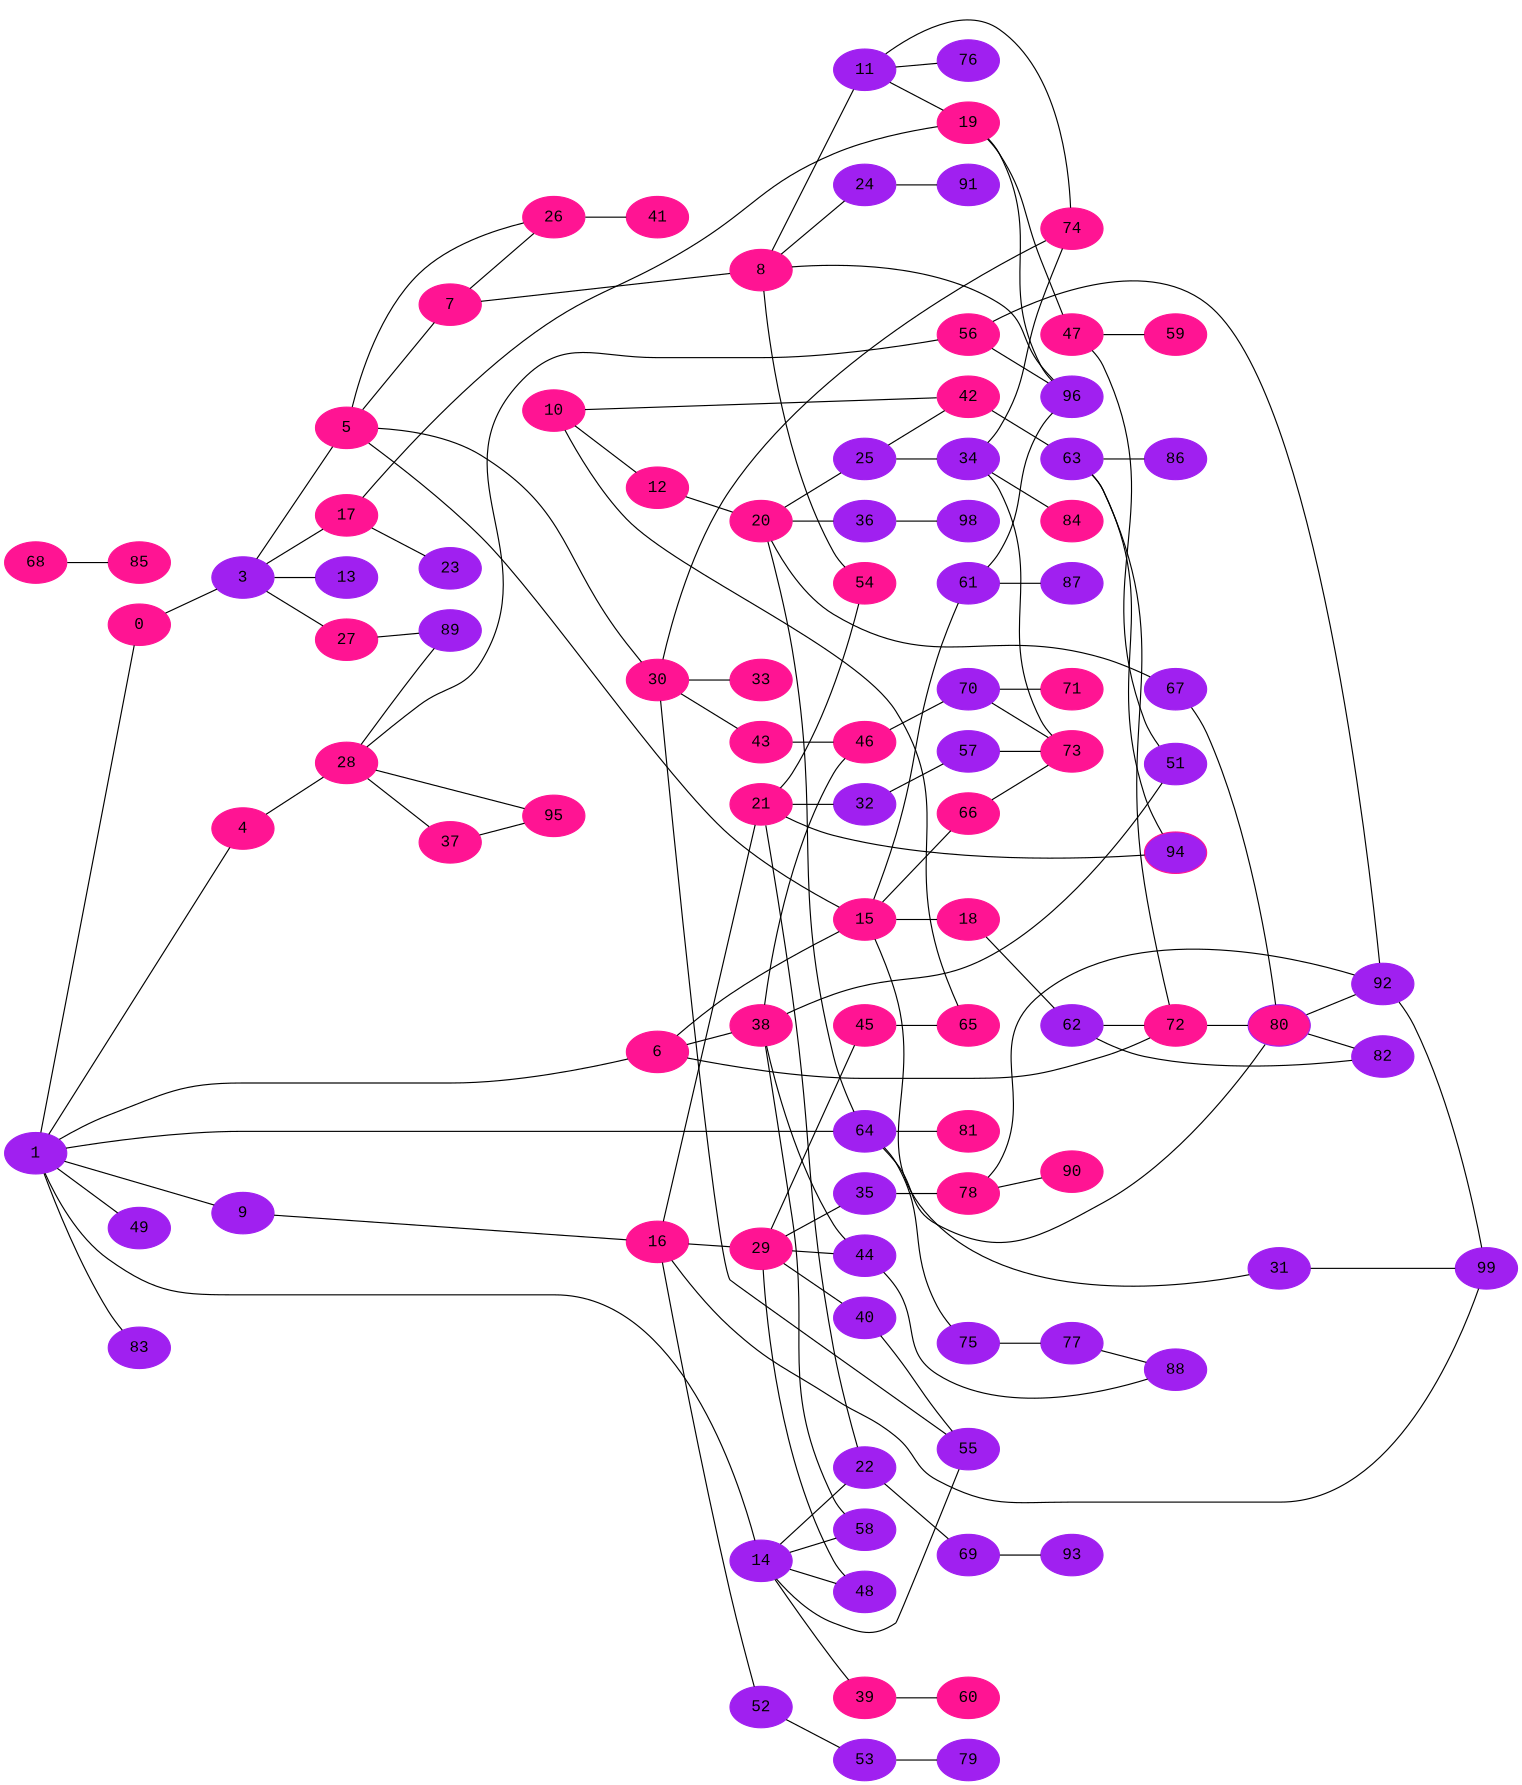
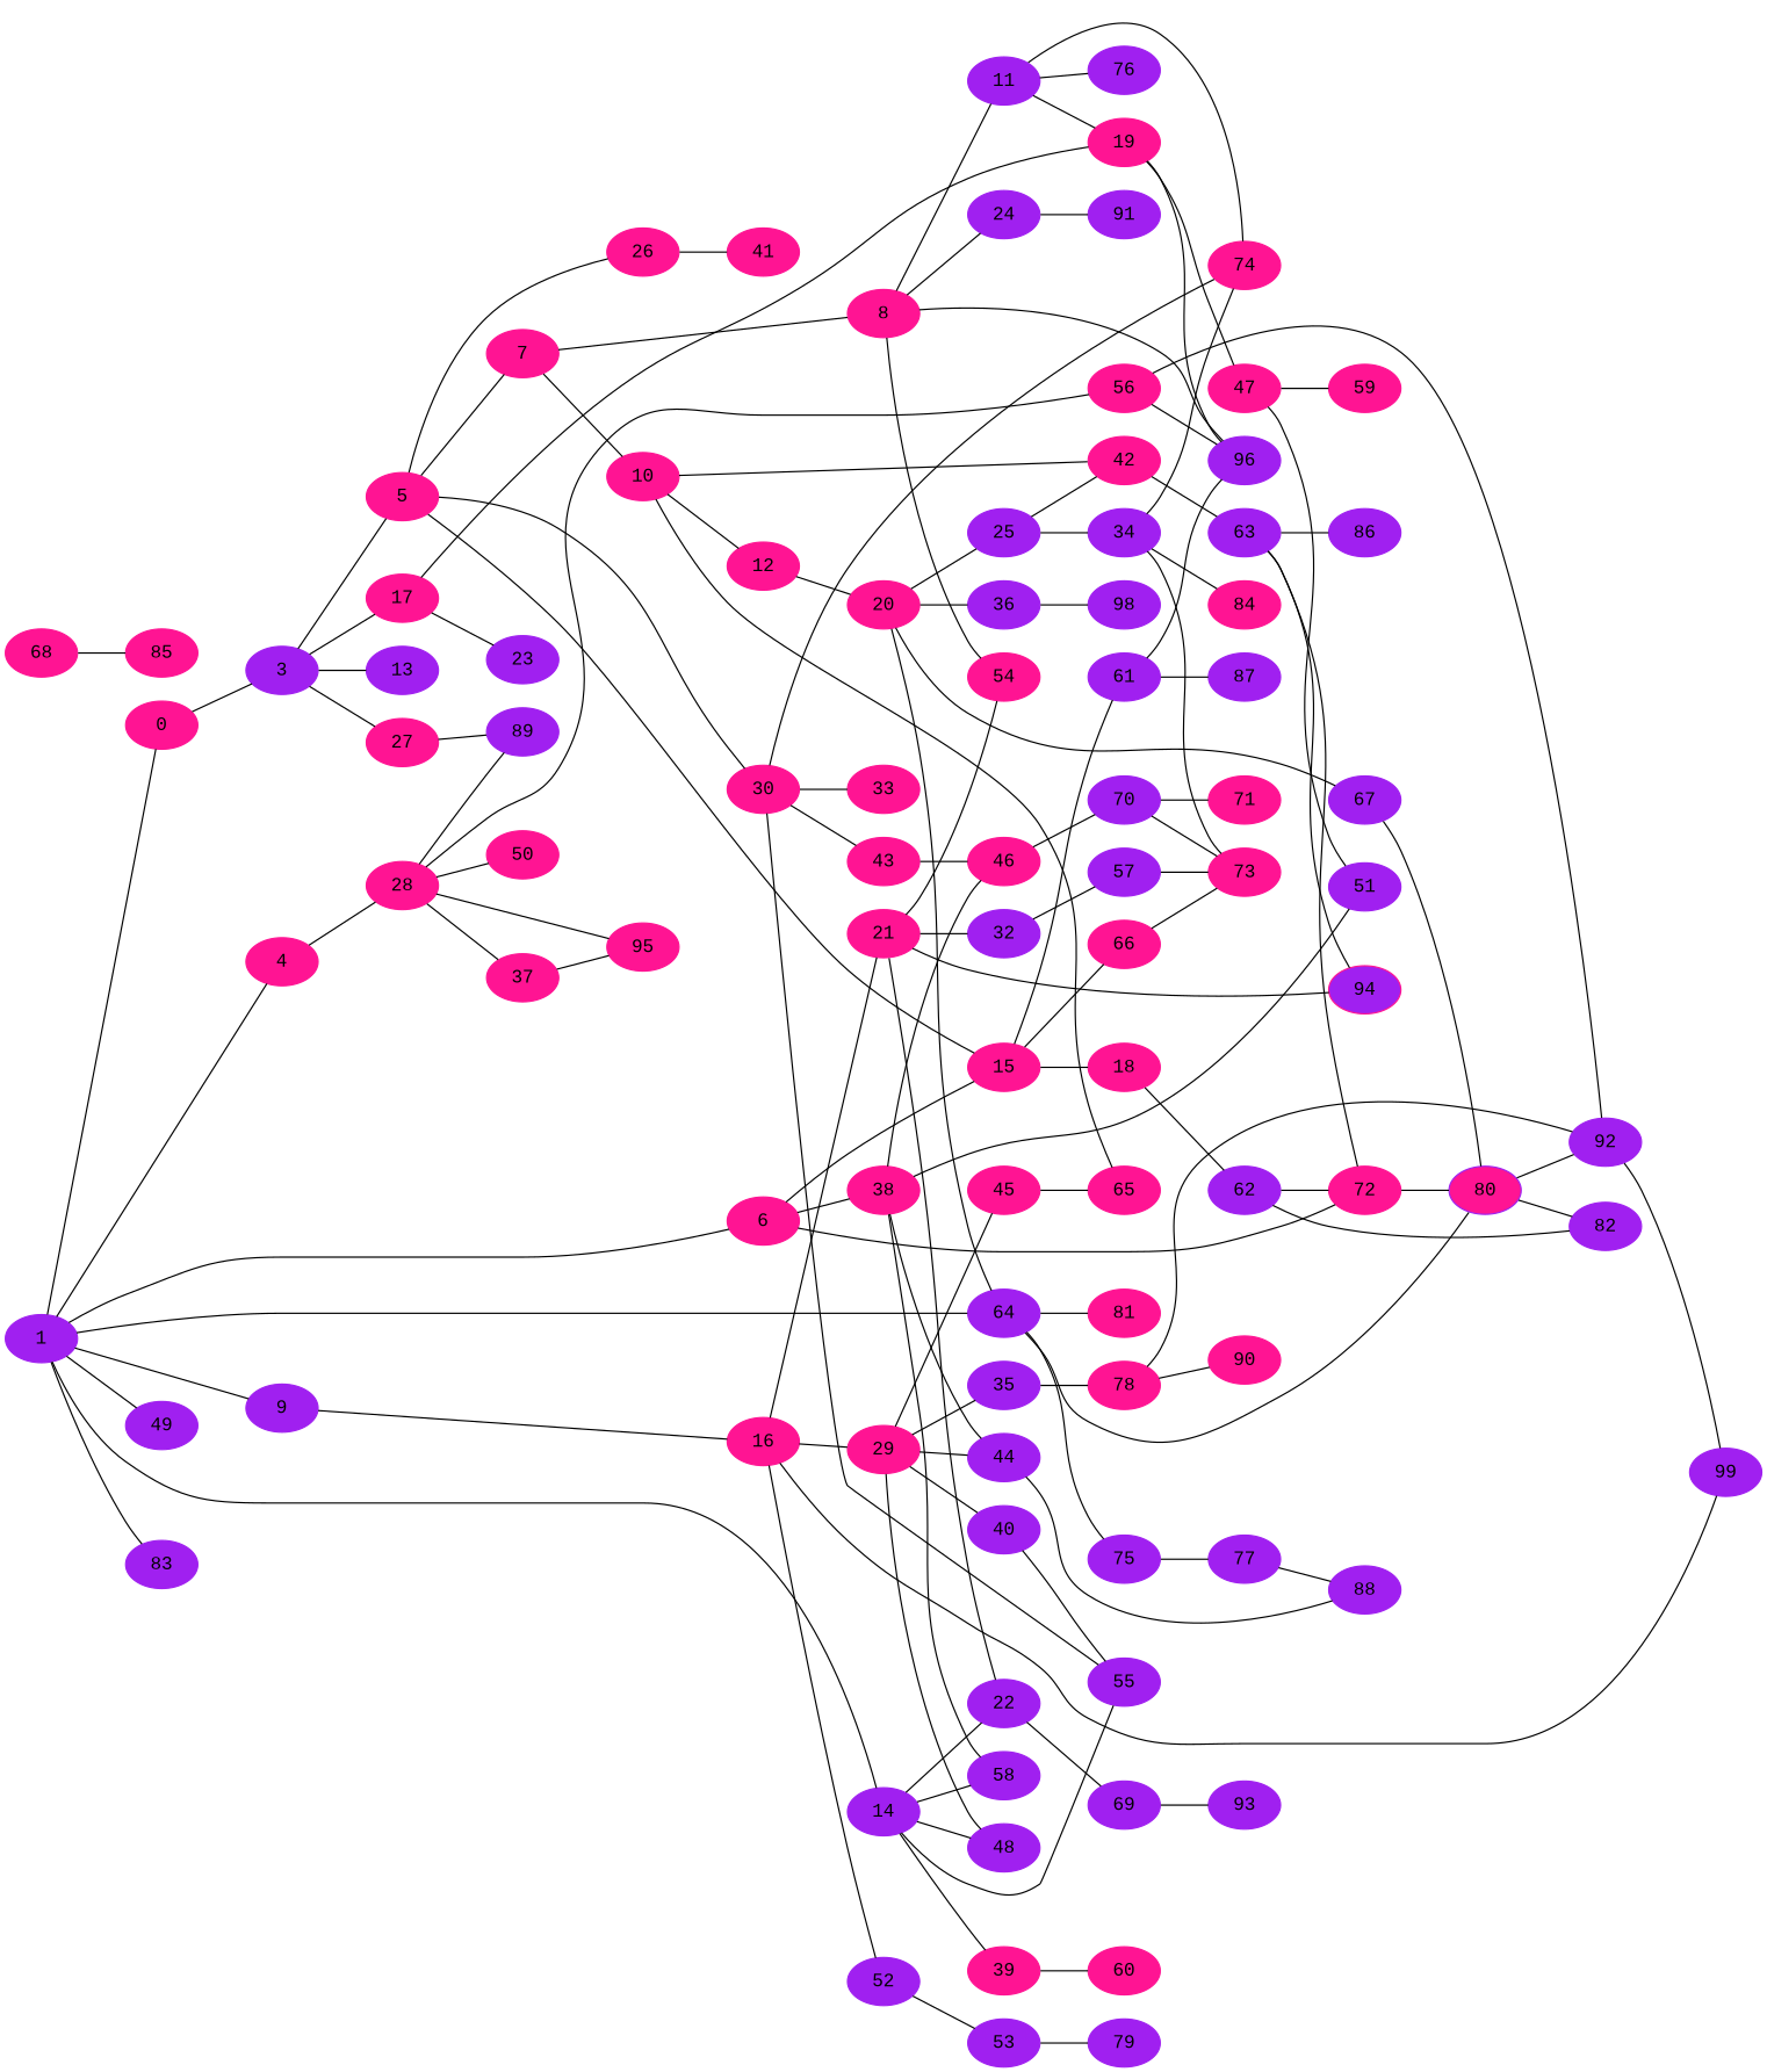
  graph {
    fontname="Liberation Mono"
    rankdir=LR
    node [color=deeppink fontname="Liberation Mono" style=filled]
    edge [fontname="Liberation Mono"]
    n1 [label=0]
    1 [color=purple]
    4
    6
    9 [color=purple]
    14 [color=purple]
    49 [color=purple]
    64 [color=purple]
    83 [color=purple]
    3 [color=purple]
    28
    15
    38
    72
    16
    22 [color=purple]
    39
    48 [color=purple]
    55 [color=purple]
    58 [color=purple]
    75 [color=purple]
    80 [color=purple fillcolor=deeppink]
    81
    5
    13 [color=purple]
    17
    27
    7
    26
    30
    19
    23 [color=purple]
    89 [color=purple]
    37
+   50
    56
    95
    8
    10
    18
-   31 [color=purple]
    61 [color=purple]
    66
    41
    74
    33
    43
    44 [color=purple]
    46
    51 [color=purple]
    11 [color=purple]
    24 [color=purple]
    54
    96 [color=purple]
    12
    42
    65
    76 [color=purple]
    91 [color=purple]
    21
    29
    52 [color=purple]
    n63 [color=purple label=99]
    20
    63 [color=purple]
    47
    25 [color=purple]
    36 [color=purple]
    67 [color=purple]
    69 [color=purple]
    60
    62 [color=purple]
    87 [color=purple]
    73
    32 [color=purple]
    94 [fillcolor=purple]
    35 [color=purple]
    40 [color=purple]
    45
    53 [color=purple]
    82 [color=purple]
    59
    68
    85
    34 [color=purple]
    98 [color=purple]
    57 [color=purple]
    93 [color=purple]
    84
    92 [color=purple]
    78
    88 [color=purple]
    90
    70 [color=purple]
    86 [color=purple]
    71
    79 [color=purple]
    77 [color=purple]
    n1 -- 3
    1 -- n1
    1 -- 4
    1 -- 6
    1 -- 9
    1 -- 14
    1 -- 49
    1 -- 64
    1 -- 83
    4 -- 28
    6 -- 15
    6 -- 38
    6 -- 72
    9 -- 16
    14 -- 22
    14 -- 39
    14 -- 48
    14 -- 55
    14 -- 58
    64 -- 75
    64 -- 80
    64 -- 81
    3 -- 5
    3 -- 13
    3 -- 17
    3 -- 27
    28 -- 89
    28 -- 37
+   28 -- 50
    28 -- 56
    28 -- 95
    15 -- 18
-   15 -- 31
    15 -- 61
    15 -- 66
    38 -- 58
    38 -- 44
    38 -- 46
    38 -- 51
    72 -- 80
    16 -- 21
    16 -- 29
    16 -- 52
    16 -- n63
    22 -- 69
    39 -- 60
    75 -- 77
    80 -- 82
    80 -- 92
    5 -- 15
    5 -- 7
    5 -- 26
    5 -- 30
    17 -- 19
    17 -- 23
    27 -- 89
    7 -- 8
-   7 -- 26
+   7 -- 10
    26 -- 41
    30 -- 55
    30 -- 74
    30 -- 33
    30 -- 43
    19 -- 96
    19 -- 47
    37 -- 95
    56 -- 96
    56 -- 92
    8 -- 11
    8 -- 24
    8 -- 54
    8 -- 96
    10 -- 12
    10 -- 42
    10 -- 65
    18 -- 62
-   31 -- n63
    61 -- 96
    61 -- 87
    66 -- 73
    43 -- 46
    44 -- 88
    46 -- 70
    11 -- 19
    11 -- 74
    11 -- 76
    24 -- 91
    12 -- 20
    42 -- 63
    21 -- 22
    21 -- 54
    21 -- 32
    21 -- 94
    29 -- 48
    29 -- 44
    29 -- 35
    29 -- 40
    29 -- 45
    52 -- 53
    20 -- 64
    20 -- 25
    20 -- 36
    20 -- 67
    63 -- 72
    63 -- 94
    63 -- 86
    47 -- 51
    47 -- 59
    25 -- 42
    25 -- 34
    36 -- 98
    67 -- 80
    69 -- 93
    62 -- 72
    62 -- 82
    32 -- 57
    35 -- 78
    40 -- 55
    45 -- 65
    53 -- 79
    68 -- 85
    34 -- 74
    34 -- 73
    34 -- 84
    57 -- 73
    92 -- n63
    78 -- 92
    78 -- 90
    70 -- 73
    70 -- 71
    77 -- 88
  }
